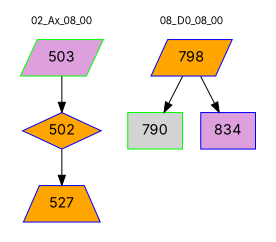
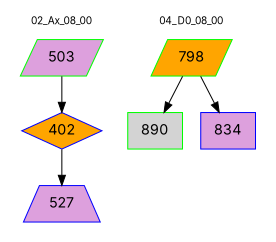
  digraph {
    fontname=Inter
    node [color=blue fillcolor=orange fontname=Inter shape=parallelogram style=filled]
    edge [color=black fontname=Inter]
-   n1 [label=502 shape=diamond]
+   n1 [label=402 shape=diamond]
    n2 [color=green fillcolor=plum label=503]
-   n3 [label=527 shape=trapezium]
-   n4 [label=798]
-   n5 [color=green fillcolor=lightgrey label=790 shape=box]
+   n3 [fillcolor=plum label=527 shape=trapezium]
+   n4 [color=green label=798]
+   n5 [color=green fillcolor=lightgrey label=890 shape=box]
    n6 [fillcolor=plum label=834 shape=box]
    subgraph cluster_1 {
      color=white
      fontsize=10
      label="02_Ax_08_00"
      n1
      n2
      n3
    }
    subgraph cluster_2 {
      color=white
      fontsize=10
-     label="08_D0_08_00"
+     label="04_D0_08_00"
      n4
      n5
      n6
    }
    n1 -> n3
    n2 -> n1
    n4 -> n5
    n4 -> n6
  }
